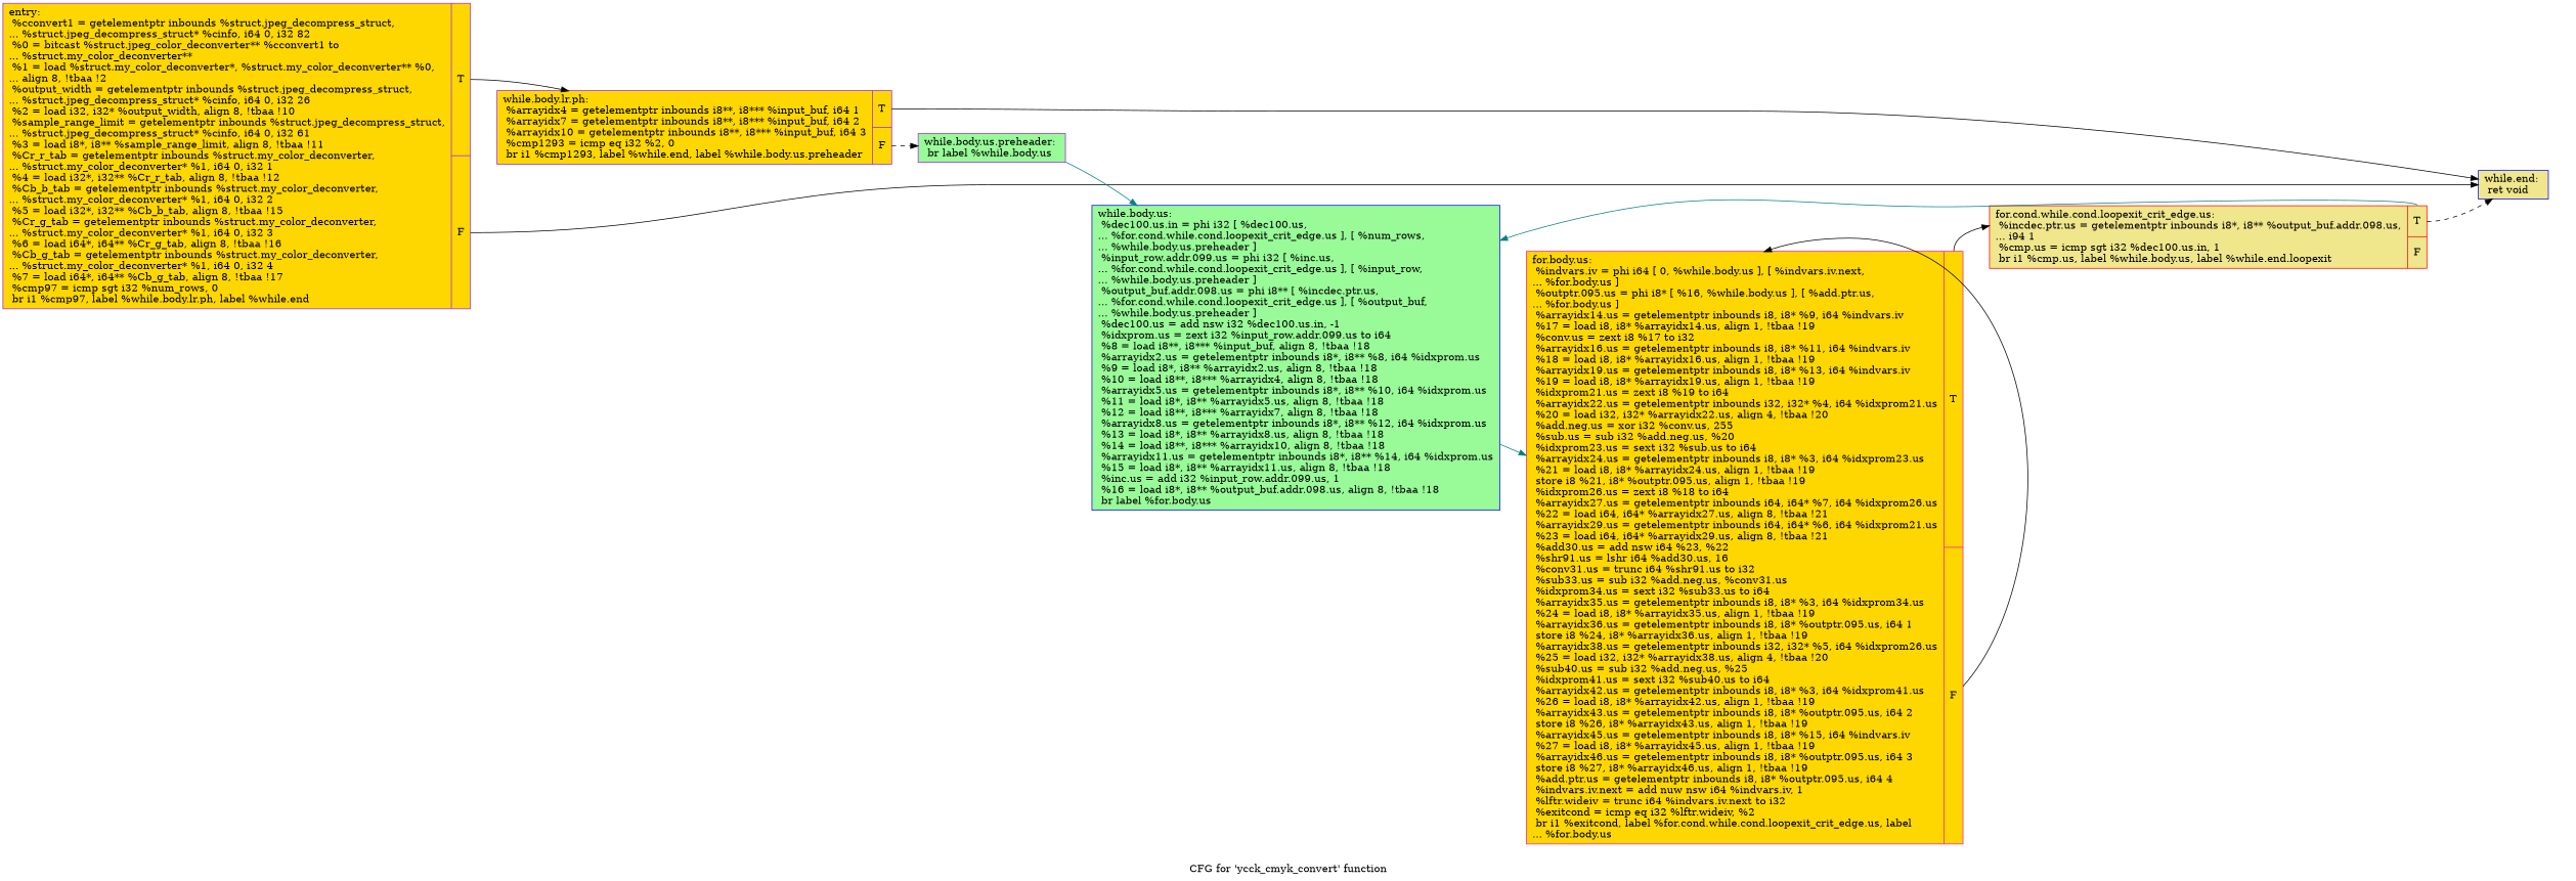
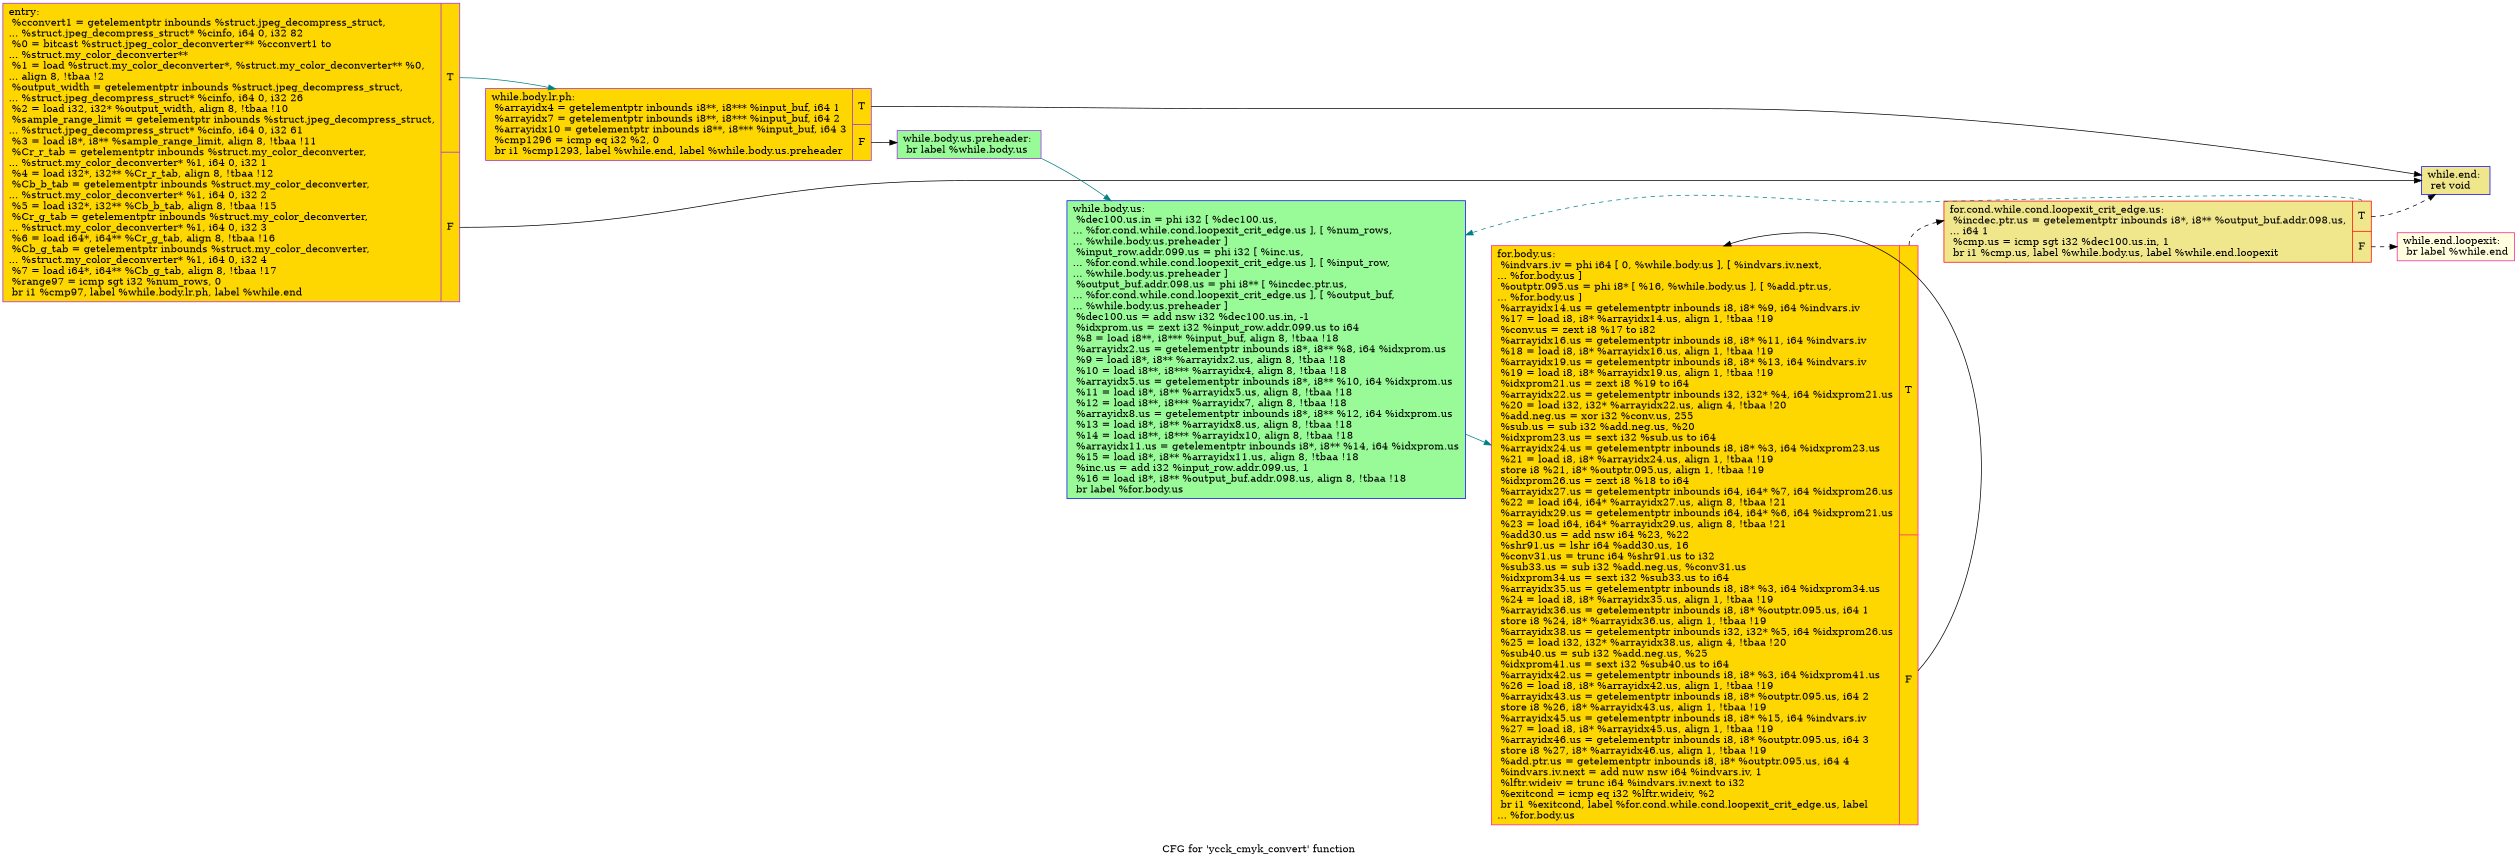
  digraph {
    label="CFG for 'ycck_cmyk_convert' function"
    rankdir=LR
    node [color=purple fillcolor=gold shape=record style=filled]
    edge [color=black style=solid tailport=s0]
-   n1 [label="{entry:\l  %cconvert1 = getelementptr inbounds %struct.jpeg_decompress_struct,\l... %struct.jpeg_decompress_struct* %cinfo, i64 0, i32 82\l  %0 = bitcast %struct.jpeg_color_deconverter** %cconvert1 to\l... %struct.my_color_deconverter**\l  %1 = load %struct.my_color_deconverter*, %struct.my_color_deconverter** %0,\l... align 8, !tbaa !2\l  %output_width = getelementptr inbounds %struct.jpeg_decompress_struct,\l... %struct.jpeg_decompress_struct* %cinfo, i64 0, i32 26\l  %2 = load i32, i32* %output_width, align 8, !tbaa !10\l  %sample_range_limit = getelementptr inbounds %struct.jpeg_decompress_struct,\l... %struct.jpeg_decompress_struct* %cinfo, i64 0, i32 61\l  %3 = load i8*, i8** %sample_range_limit, align 8, !tbaa !11\l  %Cr_r_tab = getelementptr inbounds %struct.my_color_deconverter,\l... %struct.my_color_deconverter* %1, i64 0, i32 1\l  %4 = load i32*, i32** %Cr_r_tab, align 8, !tbaa !12\l  %Cb_b_tab = getelementptr inbounds %struct.my_color_deconverter,\l... %struct.my_color_deconverter* %1, i64 0, i32 2\l  %5 = load i32*, i32** %Cb_b_tab, align 8, !tbaa !15\l  %Cr_g_tab = getelementptr inbounds %struct.my_color_deconverter,\l... %struct.my_color_deconverter* %1, i64 0, i32 3\l  %6 = load i64*, i64** %Cr_g_tab, align 8, !tbaa !16\l  %Cb_g_tab = getelementptr inbounds %struct.my_color_deconverter,\l... %struct.my_color_deconverter* %1, i64 0, i32 4\l  %7 = load i64*, i64** %Cb_g_tab, align 8, !tbaa !17\l  %cmp97 = icmp sgt i32 %num_rows, 0\l  br i1 %cmp97, label %while.body.lr.ph, label %while.end\l|{<s0>T|<s1>F}}"]
-   n2 [label="{while.body.lr.ph:                                 \l  %arrayidx4 = getelementptr inbounds i8**, i8*** %input_buf, i64 1\l  %arrayidx7 = getelementptr inbounds i8**, i8*** %input_buf, i64 2\l  %arrayidx10 = getelementptr inbounds i8**, i8*** %input_buf, i64 3\l  %cmp1293 = icmp eq i32 %2, 0\l  br i1 %cmp1293, label %while.end, label %while.body.us.preheader\l|{<s0>T|<s1>F}}"]
+   n1 [label="{entry:\l  %cconvert1 = getelementptr inbounds %struct.jpeg_decompress_struct,\l... %struct.jpeg_decompress_struct* %cinfo, i64 0, i32 82\l  %0 = bitcast %struct.jpeg_color_deconverter** %cconvert1 to\l... %struct.my_color_deconverter**\l  %1 = load %struct.my_color_deconverter*, %struct.my_color_deconverter** %0,\l... align 8, !tbaa !2\l  %output_width = getelementptr inbounds %struct.jpeg_decompress_struct,\l... %struct.jpeg_decompress_struct* %cinfo, i64 0, i32 26\l  %2 = load i32, i32* %output_width, align 8, !tbaa !10\l  %sample_range_limit = getelementptr inbounds %struct.jpeg_decompress_struct,\l... %struct.jpeg_decompress_struct* %cinfo, i64 0, i32 61\l  %3 = load i8*, i8** %sample_range_limit, align 8, !tbaa !11\l  %Cr_r_tab = getelementptr inbounds %struct.my_color_deconverter,\l... %struct.my_color_deconverter* %1, i64 0, i32 1\l  %4 = load i32*, i32** %Cr_r_tab, align 8, !tbaa !12\l  %Cb_b_tab = getelementptr inbounds %struct.my_color_deconverter,\l... %struct.my_color_deconverter* %1, i64 0, i32 2\l  %5 = load i32*, i32** %Cb_b_tab, align 8, !tbaa !15\l  %Cr_g_tab = getelementptr inbounds %struct.my_color_deconverter,\l... %struct.my_color_deconverter* %1, i64 0, i32 3\l  %6 = load i64*, i64** %Cr_g_tab, align 8, !tbaa !16\l  %Cb_g_tab = getelementptr inbounds %struct.my_color_deconverter,\l... %struct.my_color_deconverter* %1, i64 0, i32 4\l  %7 = load i64*, i64** %Cb_g_tab, align 8, !tbaa !17\l  %range97 = icmp sgt i32 %num_rows, 0\l  br i1 %cmp97, label %while.body.lr.ph, label %while.end\l|{<s0>T|<s1>F}}"]
+   n2 [label="{while.body.lr.ph:                                 \l  %arrayidx4 = getelementptr inbounds i8**, i8*** %input_buf, i64 1\l  %arrayidx7 = getelementptr inbounds i8**, i8*** %input_buf, i64 2\l  %arrayidx10 = getelementptr inbounds i8**, i8*** %input_buf, i64 3\l  %cmp1296 = icmp eq i32 %2, 0\l  br i1 %cmp1293, label %while.end, label %while.body.us.preheader\l|{<s0>T|<s1>F}}"]
    n3 [color=blue fillcolor=khaki label="{while.end:                                        \l  ret void\l}"]
    n4 [fillcolor=palegreen label="{while.body.us.preheader:                          \l  br label %while.body.us\l}"]
    n5 [color=blue fillcolor=palegreen label="{while.body.us:                                    \l  %dec100.us.in = phi i32 [ %dec100.us,\l... %for.cond.while.cond.loopexit_crit_edge.us ], [ %num_rows,\l... %while.body.us.preheader ]\l  %input_row.addr.099.us = phi i32 [ %inc.us,\l... %for.cond.while.cond.loopexit_crit_edge.us ], [ %input_row,\l... %while.body.us.preheader ]\l  %output_buf.addr.098.us = phi i8** [ %incdec.ptr.us,\l... %for.cond.while.cond.loopexit_crit_edge.us ], [ %output_buf,\l... %while.body.us.preheader ]\l  %dec100.us = add nsw i32 %dec100.us.in, -1\l  %idxprom.us = zext i32 %input_row.addr.099.us to i64\l  %8 = load i8**, i8*** %input_buf, align 8, !tbaa !18\l  %arrayidx2.us = getelementptr inbounds i8*, i8** %8, i64 %idxprom.us\l  %9 = load i8*, i8** %arrayidx2.us, align 8, !tbaa !18\l  %10 = load i8**, i8*** %arrayidx4, align 8, !tbaa !18\l  %arrayidx5.us = getelementptr inbounds i8*, i8** %10, i64 %idxprom.us\l  %11 = load i8*, i8** %arrayidx5.us, align 8, !tbaa !18\l  %12 = load i8**, i8*** %arrayidx7, align 8, !tbaa !18\l  %arrayidx8.us = getelementptr inbounds i8*, i8** %12, i64 %idxprom.us\l  %13 = load i8*, i8** %arrayidx8.us, align 8, !tbaa !18\l  %14 = load i8**, i8*** %arrayidx10, align 8, !tbaa !18\l  %arrayidx11.us = getelementptr inbounds i8*, i8** %14, i64 %idxprom.us\l  %15 = load i8*, i8** %arrayidx11.us, align 8, !tbaa !18\l  %inc.us = add i32 %input_row.addr.099.us, 1\l  %16 = load i8*, i8** %output_buf.addr.098.us, align 8, !tbaa !18\l  br label %for.body.us\l}"]
-   n6 [color=deeppink label="{for.body.us:                                      \l  %indvars.iv = phi i64 [ 0, %while.body.us ], [ %indvars.iv.next,\l... %for.body.us ]\l  %outptr.095.us = phi i8* [ %16, %while.body.us ], [ %add.ptr.us,\l... %for.body.us ]\l  %arrayidx14.us = getelementptr inbounds i8, i8* %9, i64 %indvars.iv\l  %17 = load i8, i8* %arrayidx14.us, align 1, !tbaa !19\l  %conv.us = zext i8 %17 to i32\l  %arrayidx16.us = getelementptr inbounds i8, i8* %11, i64 %indvars.iv\l  %18 = load i8, i8* %arrayidx16.us, align 1, !tbaa !19\l  %arrayidx19.us = getelementptr inbounds i8, i8* %13, i64 %indvars.iv\l  %19 = load i8, i8* %arrayidx19.us, align 1, !tbaa !19\l  %idxprom21.us = zext i8 %19 to i64\l  %arrayidx22.us = getelementptr inbounds i32, i32* %4, i64 %idxprom21.us\l  %20 = load i32, i32* %arrayidx22.us, align 4, !tbaa !20\l  %add.neg.us = xor i32 %conv.us, 255\l  %sub.us = sub i32 %add.neg.us, %20\l  %idxprom23.us = sext i32 %sub.us to i64\l  %arrayidx24.us = getelementptr inbounds i8, i8* %3, i64 %idxprom23.us\l  %21 = load i8, i8* %arrayidx24.us, align 1, !tbaa !19\l  store i8 %21, i8* %outptr.095.us, align 1, !tbaa !19\l  %idxprom26.us = zext i8 %18 to i64\l  %arrayidx27.us = getelementptr inbounds i64, i64* %7, i64 %idxprom26.us\l  %22 = load i64, i64* %arrayidx27.us, align 8, !tbaa !21\l  %arrayidx29.us = getelementptr inbounds i64, i64* %6, i64 %idxprom21.us\l  %23 = load i64, i64* %arrayidx29.us, align 8, !tbaa !21\l  %add30.us = add nsw i64 %23, %22\l  %shr91.us = lshr i64 %add30.us, 16\l  %conv31.us = trunc i64 %shr91.us to i32\l  %sub33.us = sub i32 %add.neg.us, %conv31.us\l  %idxprom34.us = sext i32 %sub33.us to i64\l  %arrayidx35.us = getelementptr inbounds i8, i8* %3, i64 %idxprom34.us\l  %24 = load i8, i8* %arrayidx35.us, align 1, !tbaa !19\l  %arrayidx36.us = getelementptr inbounds i8, i8* %outptr.095.us, i64 1\l  store i8 %24, i8* %arrayidx36.us, align 1, !tbaa !19\l  %arrayidx38.us = getelementptr inbounds i32, i32* %5, i64 %idxprom26.us\l  %25 = load i32, i32* %arrayidx38.us, align 4, !tbaa !20\l  %sub40.us = sub i32 %add.neg.us, %25\l  %idxprom41.us = sext i32 %sub40.us to i64\l  %arrayidx42.us = getelementptr inbounds i8, i8* %3, i64 %idxprom41.us\l  %26 = load i8, i8* %arrayidx42.us, align 1, !tbaa !19\l  %arrayidx43.us = getelementptr inbounds i8, i8* %outptr.095.us, i64 2\l  store i8 %26, i8* %arrayidx43.us, align 1, !tbaa !19\l  %arrayidx45.us = getelementptr inbounds i8, i8* %15, i64 %indvars.iv\l  %27 = load i8, i8* %arrayidx45.us, align 1, !tbaa !19\l  %arrayidx46.us = getelementptr inbounds i8, i8* %outptr.095.us, i64 3\l  store i8 %27, i8* %arrayidx46.us, align 1, !tbaa !19\l  %add.ptr.us = getelementptr inbounds i8, i8* %outptr.095.us, i64 4\l  %indvars.iv.next = add nuw nsw i64 %indvars.iv, 1\l  %lftr.wideiv = trunc i64 %indvars.iv.next to i32\l  %exitcond = icmp eq i32 %lftr.wideiv, %2\l  br i1 %exitcond, label %for.cond.while.cond.loopexit_crit_edge.us, label\l... %for.body.us\l|{<s0>T|<s1>F}}"]
-   n7 [color=red fillcolor=khaki label="{for.cond.while.cond.loopexit_crit_edge.us:        \l  %incdec.ptr.us = getelementptr inbounds i8*, i8** %output_buf.addr.098.us,\l... i94 1\l  %cmp.us = icmp sgt i32 %dec100.us.in, 1\l  br i1 %cmp.us, label %while.body.us, label %while.end.loopexit\l|{<s0>T|<s1>F}}"]
-   n1 -> n2
+   n6 [color=deeppink label="{for.body.us:                                      \l  %indvars.iv = phi i64 [ 0, %while.body.us ], [ %indvars.iv.next,\l... %for.body.us ]\l  %outptr.095.us = phi i8* [ %16, %while.body.us ], [ %add.ptr.us,\l... %for.body.us ]\l  %arrayidx14.us = getelementptr inbounds i8, i8* %9, i64 %indvars.iv\l  %17 = load i8, i8* %arrayidx14.us, align 1, !tbaa !19\l  %conv.us = zext i8 %17 to i82\l  %arrayidx16.us = getelementptr inbounds i8, i8* %11, i64 %indvars.iv\l  %18 = load i8, i8* %arrayidx16.us, align 1, !tbaa !19\l  %arrayidx19.us = getelementptr inbounds i8, i8* %13, i64 %indvars.iv\l  %19 = load i8, i8* %arrayidx19.us, align 1, !tbaa !19\l  %idxprom21.us = zext i8 %19 to i64\l  %arrayidx22.us = getelementptr inbounds i32, i32* %4, i64 %idxprom21.us\l  %20 = load i32, i32* %arrayidx22.us, align 4, !tbaa !20\l  %add.neg.us = xor i32 %conv.us, 255\l  %sub.us = sub i32 %add.neg.us, %20\l  %idxprom23.us = sext i32 %sub.us to i64\l  %arrayidx24.us = getelementptr inbounds i8, i8* %3, i64 %idxprom23.us\l  %21 = load i8, i8* %arrayidx24.us, align 1, !tbaa !19\l  store i8 %21, i8* %outptr.095.us, align 1, !tbaa !19\l  %idxprom26.us = zext i8 %18 to i64\l  %arrayidx27.us = getelementptr inbounds i64, i64* %7, i64 %idxprom26.us\l  %22 = load i64, i64* %arrayidx27.us, align 8, !tbaa !21\l  %arrayidx29.us = getelementptr inbounds i64, i64* %6, i64 %idxprom21.us\l  %23 = load i64, i64* %arrayidx29.us, align 8, !tbaa !21\l  %add30.us = add nsw i64 %23, %22\l  %shr91.us = lshr i64 %add30.us, 16\l  %conv31.us = trunc i64 %shr91.us to i32\l  %sub33.us = sub i32 %add.neg.us, %conv31.us\l  %idxprom34.us = sext i32 %sub33.us to i64\l  %arrayidx35.us = getelementptr inbounds i8, i8* %3, i64 %idxprom34.us\l  %24 = load i8, i8* %arrayidx35.us, align 1, !tbaa !19\l  %arrayidx36.us = getelementptr inbounds i8, i8* %outptr.095.us, i64 1\l  store i8 %24, i8* %arrayidx36.us, align 1, !tbaa !19\l  %arrayidx38.us = getelementptr inbounds i32, i32* %5, i64 %idxprom26.us\l  %25 = load i32, i32* %arrayidx38.us, align 4, !tbaa !20\l  %sub40.us = sub i32 %add.neg.us, %25\l  %idxprom41.us = sext i32 %sub40.us to i64\l  %arrayidx42.us = getelementptr inbounds i8, i8* %3, i64 %idxprom41.us\l  %26 = load i8, i8* %arrayidx42.us, align 1, !tbaa !19\l  %arrayidx43.us = getelementptr inbounds i8, i8* %outptr.095.us, i64 2\l  store i8 %26, i8* %arrayidx43.us, align 1, !tbaa !19\l  %arrayidx45.us = getelementptr inbounds i8, i8* %15, i64 %indvars.iv\l  %27 = load i8, i8* %arrayidx45.us, align 1, !tbaa !19\l  %arrayidx46.us = getelementptr inbounds i8, i8* %outptr.095.us, i64 3\l  store i8 %27, i8* %arrayidx46.us, align 1, !tbaa !19\l  %add.ptr.us = getelementptr inbounds i8, i8* %outptr.095.us, i64 4\l  %indvars.iv.next = add nuw nsw i64 %indvars.iv, 1\l  %lftr.wideiv = trunc i64 %indvars.iv.next to i32\l  %exitcond = icmp eq i32 %lftr.wideiv, %2\l  br i1 %exitcond, label %for.cond.while.cond.loopexit_crit_edge.us, label\l... %for.body.us\l|{<s0>T|<s1>F}}"]
+   n7 [color=red fillcolor=khaki label="{for.cond.while.cond.loopexit_crit_edge.us:        \l  %incdec.ptr.us = getelementptr inbounds i8*, i8** %output_buf.addr.098.us,\l... i64 1\l  %cmp.us = icmp sgt i32 %dec100.us.in, 1\l  br i1 %cmp.us, label %while.body.us, label %while.end.loopexit\l|{<s0>T|<s1>F}}"]
+   n8 [color=deeppink fillcolor=lightyellow label="{while.end.loopexit:                               \l  br label %while.end\l}"]
+   n1 -> n2 [color=teal]
    n1 -> n3 [tailport=s1]
    n2 -> n3
-   n2 -> n4 [style=dashed tailport=s1]
+   n2 -> n4 [tailport=s1]
    n4 -> n5 [color=teal]
    n5 -> n6 [color=teal]
    n6 -> n6 [tailport=s1]
-   n6 -> n7
+   n6 -> n7 [style=dashed]
    n7 -> n3 [style=dashed]
-   n7 -> n5 [color=teal]
+   n7 -> n5 [color=teal style=dashed]
+   n7 -> n8 [style=dashed tailport=s1]
  }
